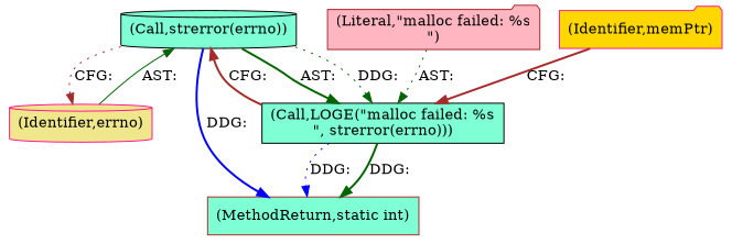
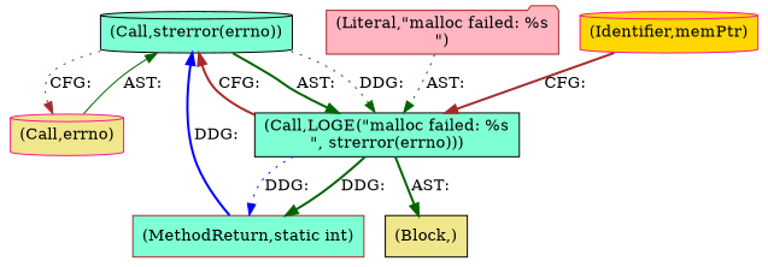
  digraph {
    node [color=black fillcolor=aquamarine shape=box style=filled]
    edge [color=darkgreen style=bold]
    n1 [label="(Call,strerror(errno))" shape=cylinder]
    n2 [label="(Call,LOGE(\"malloc failed: %s\n\", strerror(errno)))"]
-   n3 [color=deeppink fillcolor=khaki label="(Identifier,errno)" shape=cylinder]
+   n3 [color=deeppink fillcolor=khaki label="(Call,errno)" shape=cylinder]
    n4 [color=brown label="(MethodReturn,static int)"]
+   n5 [fillcolor=khaki label="(Block,)"]
    n6 [color=brown fillcolor=lightpink label="(Literal,\"malloc failed: %s\n\")" shape=folder]
-   n7 [color=deeppink fillcolor=gold label="(Identifier,memPtr)" shape=folder]
+   n7 [color=deeppink fillcolor=gold label="(Identifier,memPtr)" shape=cylinder]
    n1 -> n2 [label="AST: "]
    n1 -> n2 [label="DDG: " style=dotted]
    n1 -> n3 [color=brown label="CFG: " style=dotted]
-   n1 -> n4 [color=blue label="DDG: "]
+   n4 -> n1 [color=blue label="DDG: "]
    n2 -> n1 [color=brown label="CFG: "]
    n2 -> n4 [label="DDG: "]
    n2 -> n4 [color=blue label="DDG: " style=dotted]
+   n2 -> n5 [label="AST: "]
    n3 -> n1 [label="AST: " style=solid]
    n6 -> n2 [label="AST: " style=dotted]
    n7 -> n2 [color=brown label="CFG: "]
  }
